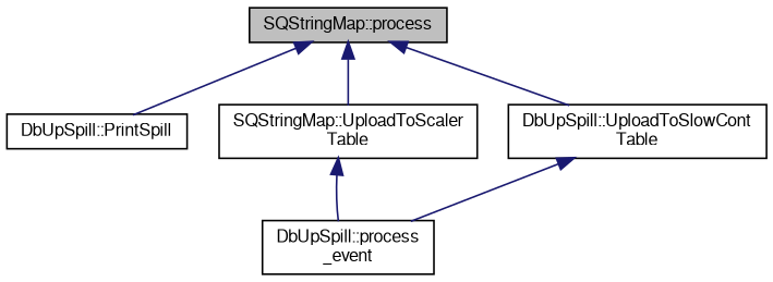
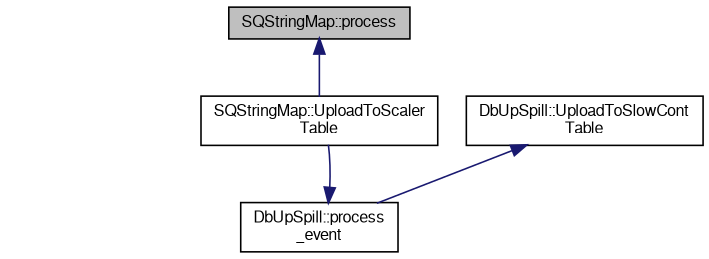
  digraph {
    rankdir=TB
    node [color=black fontname=FreeSans fontsize=10 shape=record]
    edge [color=midnightblue dir=back fontname=FreeSans fontsize=10 labelfontname=FreeSans labelfontsize=10 style=solid]
    n1 [fillcolor=grey75 fontcolor=black height=0.2 label="SQStringMap::process" style=filled width=0.4]
-   n2 [height=0.2 label="DbUpSpill::PrintSpill" width=0.4]
    n3 [height=0.2 label="SQStringMap::UploadToScaler\lTable" width=0.4]
    n4 [height=0.2 label="DbUpSpill::UploadToSlowCont\lTable" width=0.4]
    n5 [height=0.2 label="DbUpSpill::process\l_event" width=0.4]
-   n1 -> n2
    n1 -> n3
-   n1 -> n4
-   n3 -> n5
+   n5 -> n3
    n4 -> n5
  }
